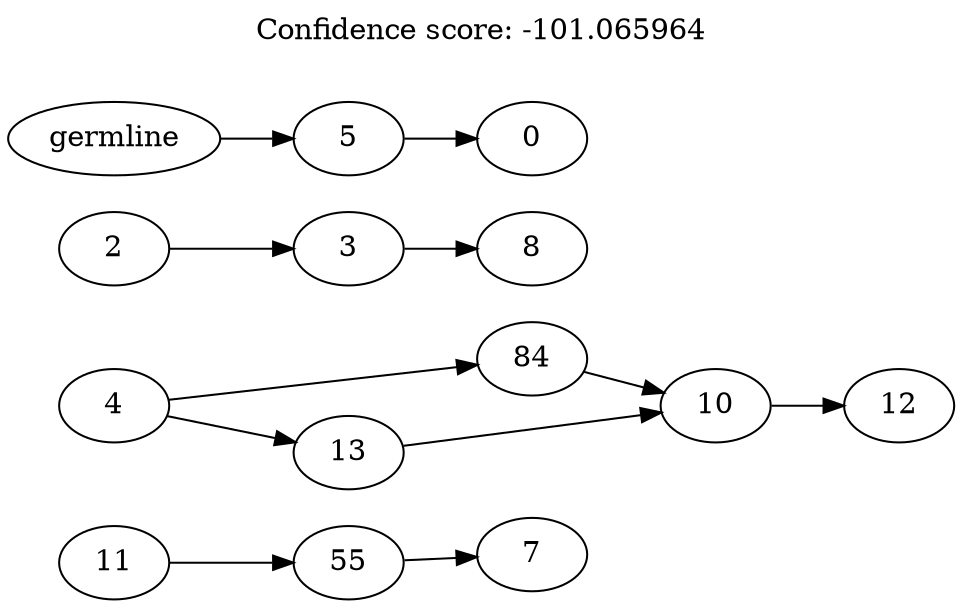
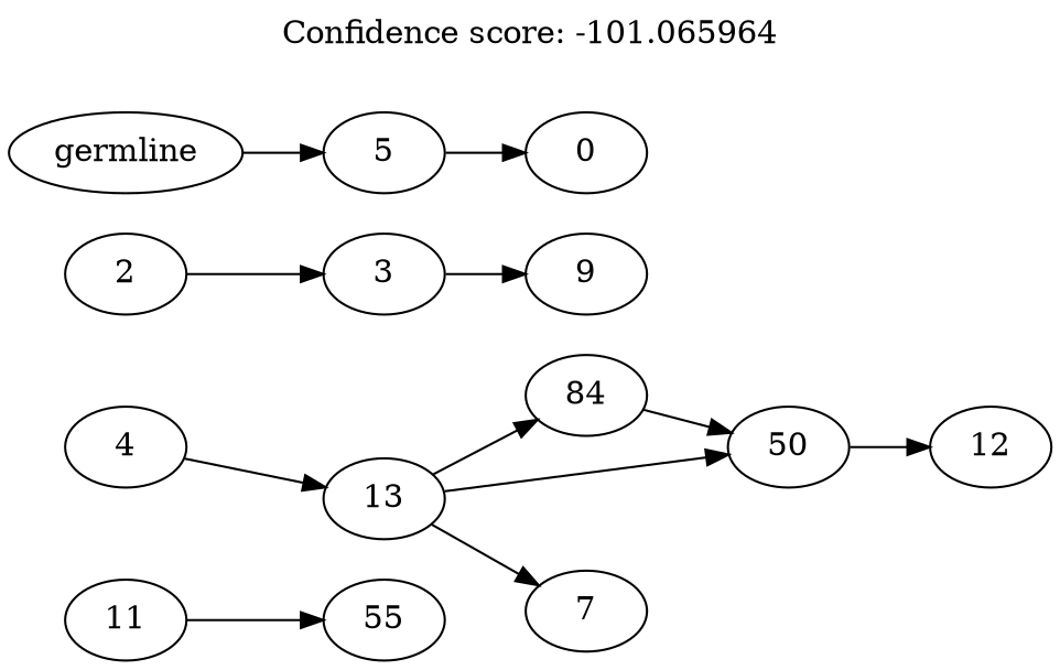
  digraph {
    label="Confidence score: -101.065964"
    labelloc=t
    rankdir=LR
    n1 [label=55]
    n2 [label=7]
    n3 [label=11]
    n4 [label=12]
-   n5 [label=10]
+   n5 [label=50]
    n6 [label=84]
-   n7 [label=8]
+   n7 [label=9]
    n8 [label=3]
    n9 [label=2]
    n10 [label=13]
    n11 [label=4]
    n12 [label=0]
    n13 [label=5]
    n14 [label=germline]
-   n1 -> n2
+   n10 -> n2
    n3 -> n1
    n5 -> n4
    n6 -> n5
    n8 -> n7
    n9 -> n8
    n10 -> n5
-   n11 -> n6
+   n10 -> n6
    n11 -> n10
    n13 -> n12
    n14 -> n13
  }
